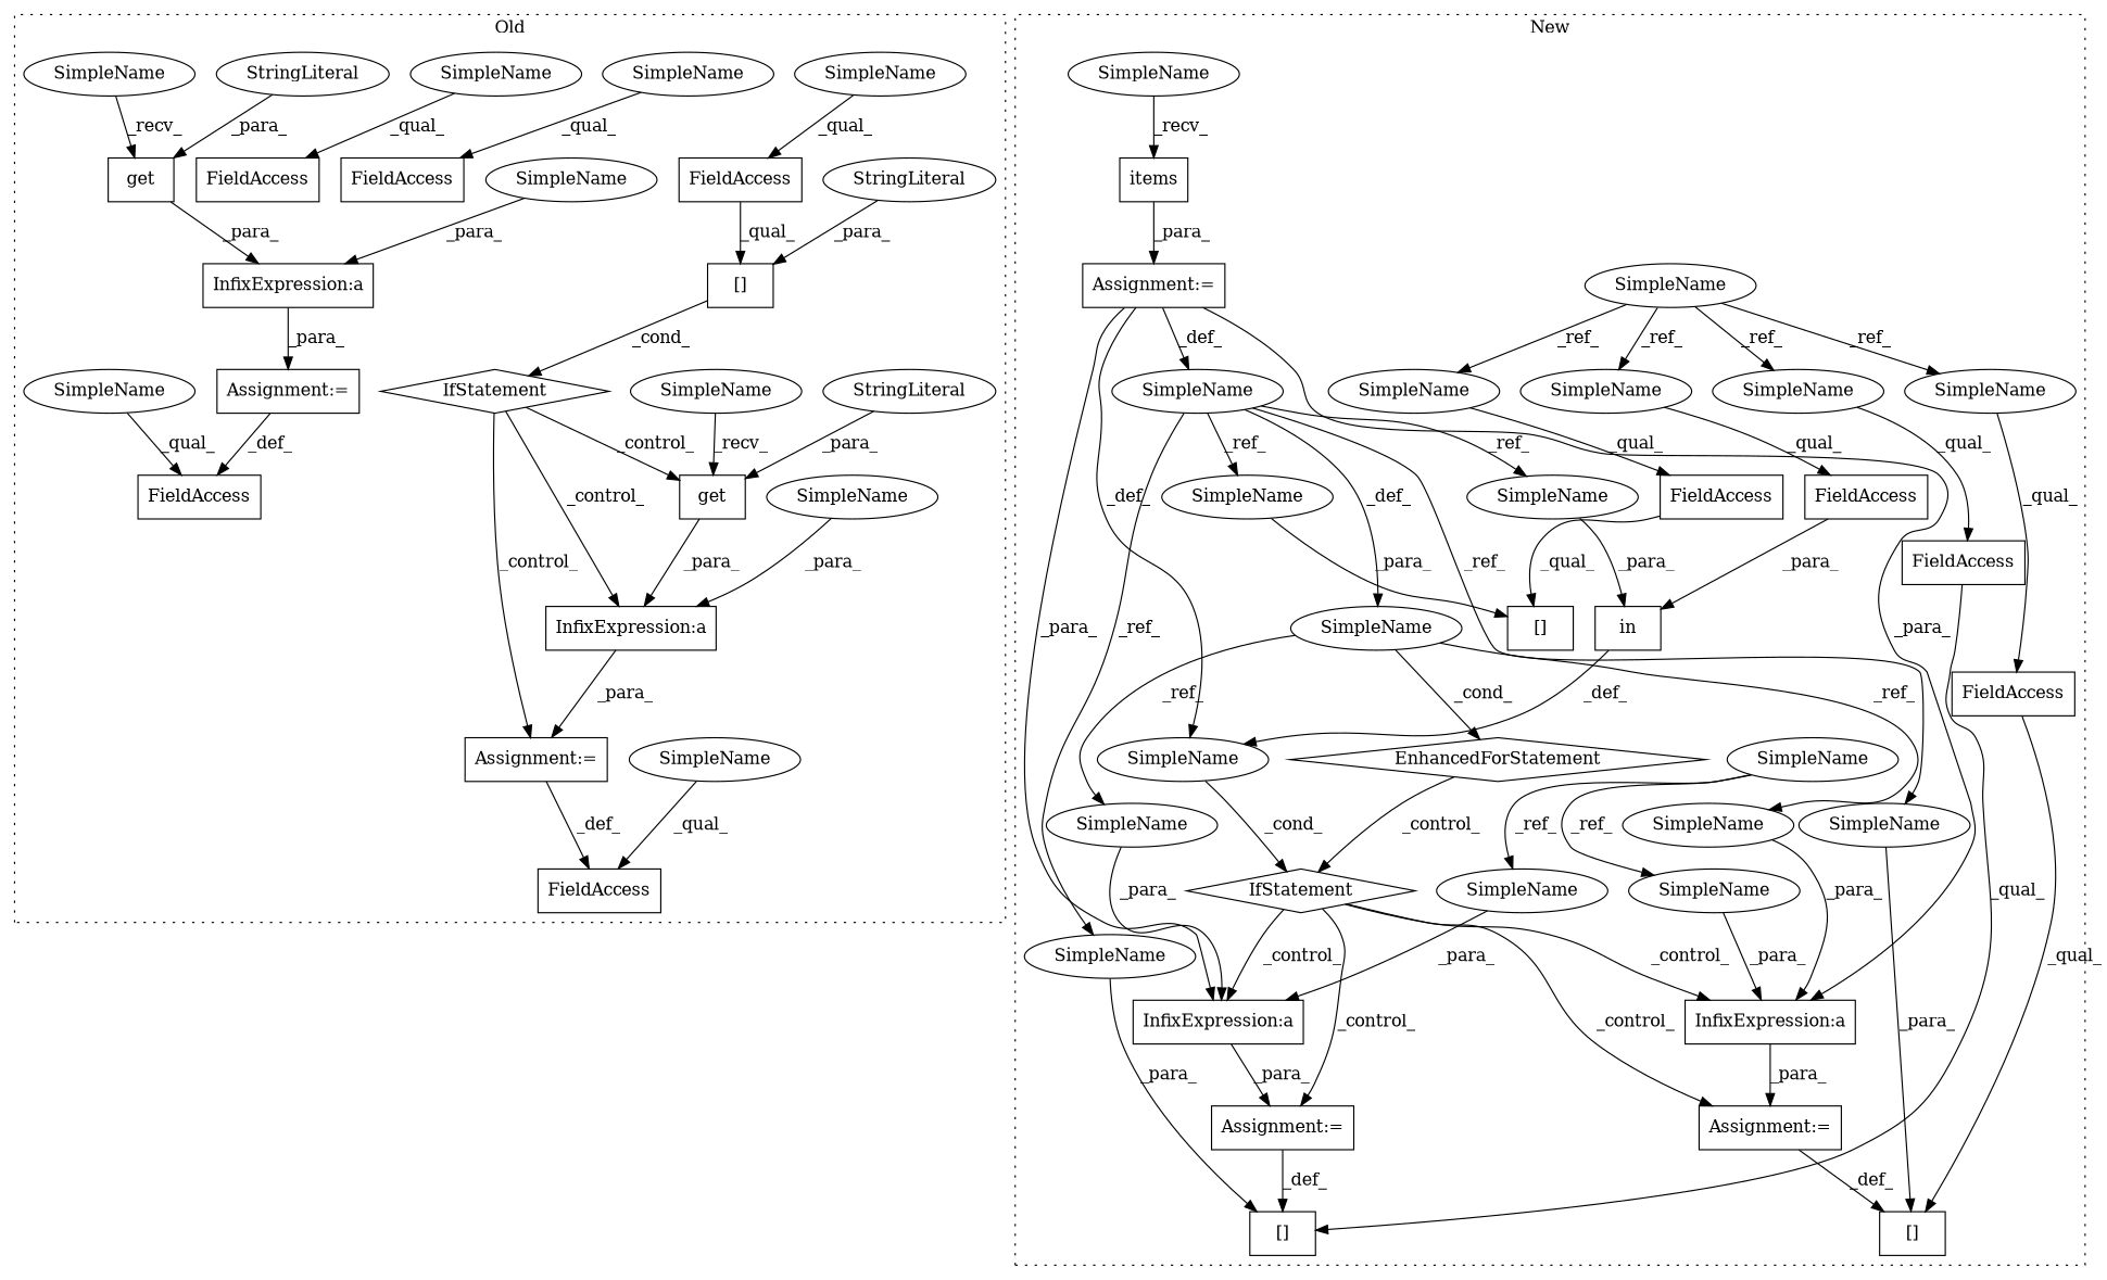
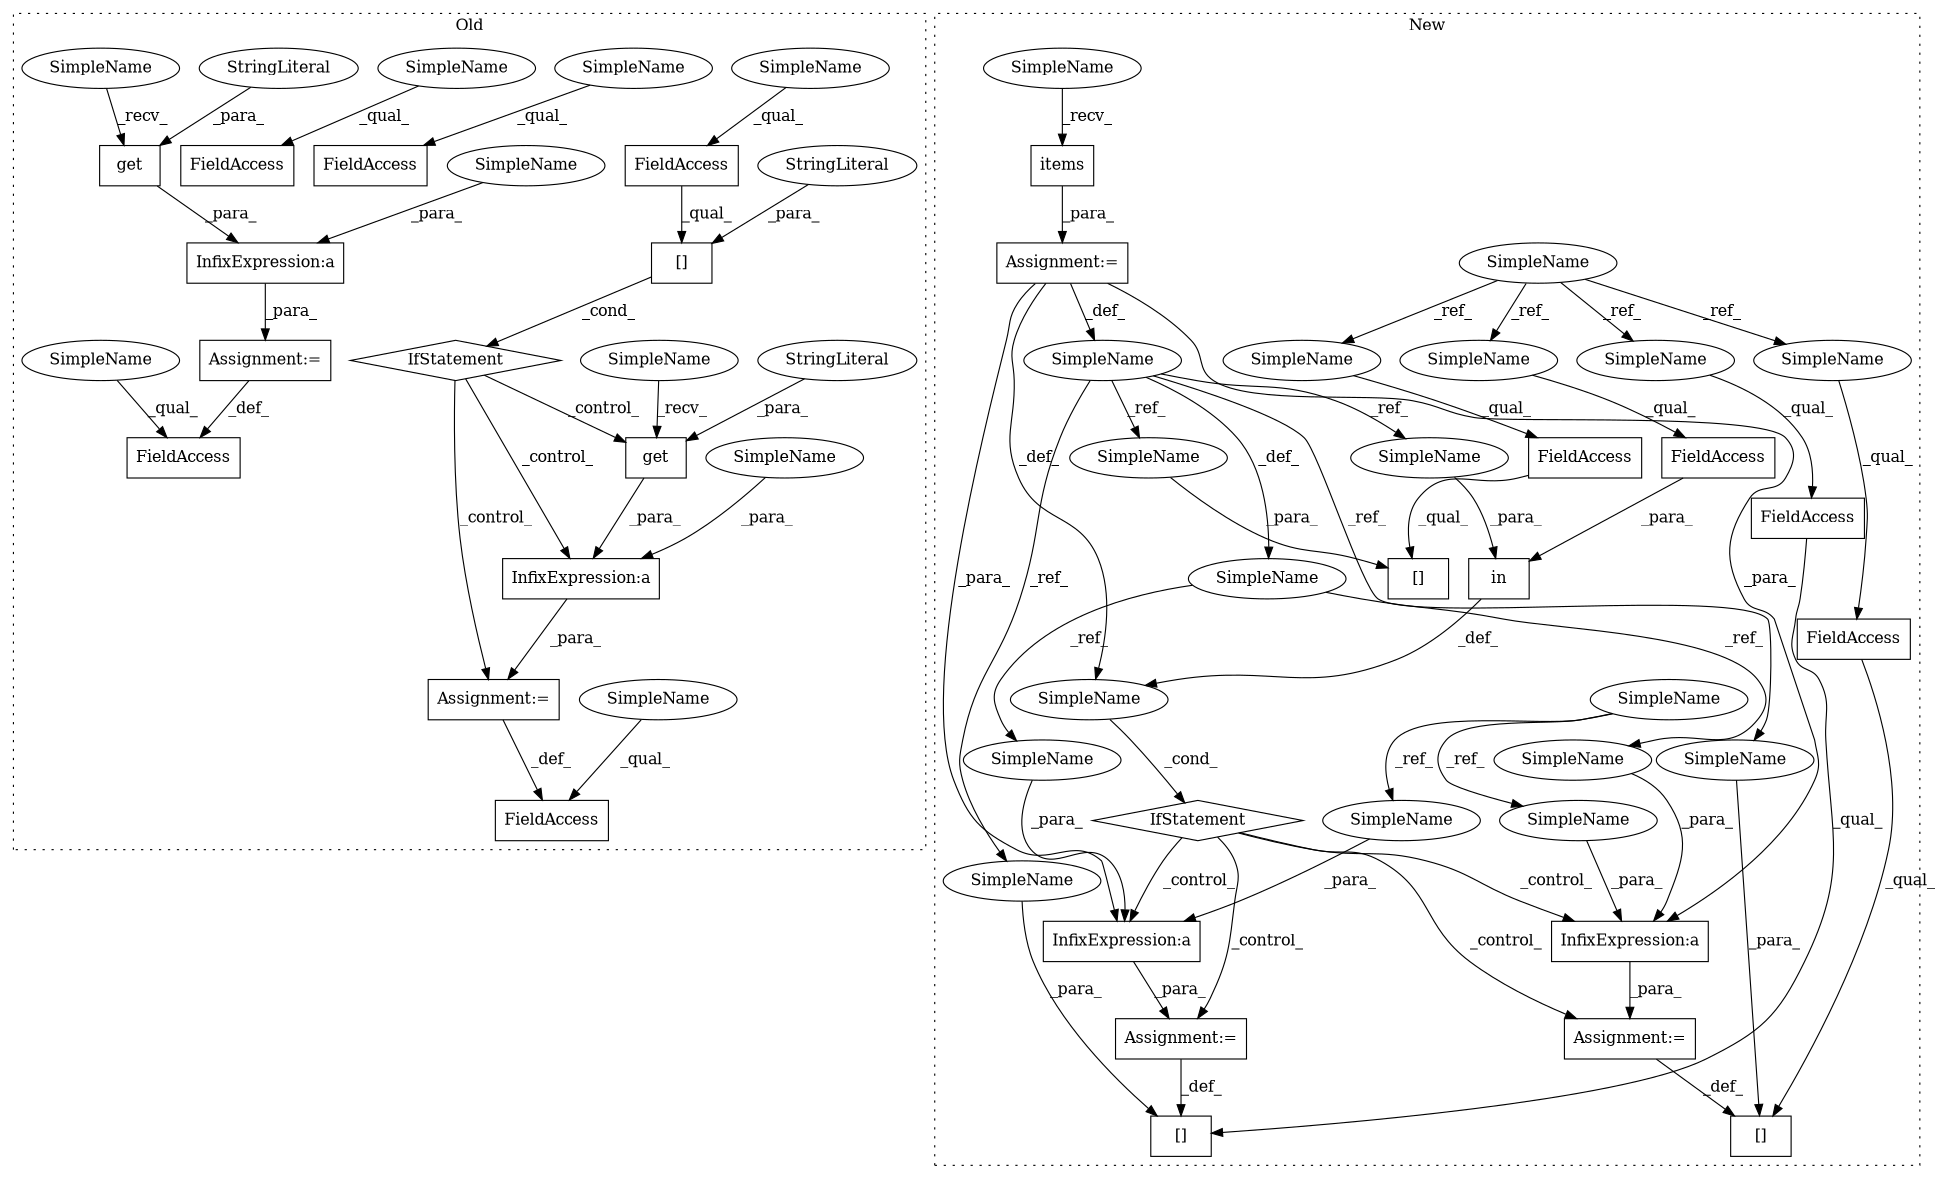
  digraph {
    node [a=42 l=4 s=10731 shape=ellipse]
    n1 [a=32 l="4,1" label=get s="10756,10774" shape=box]
    n2 [a=7 l=2 label="Assignment:=" s=10748 shape=box]
    n3 [a=45 l=10 label=StringLiteral s=10760]
    n4 [a=27 l=3 label="InfixExpression:a" s=10775 shape=box]
    n5 [a=2 l="12,1" label="[]" s="10693,10720" shape=box]
    n6 [a=32 l="4,1" label=get s="10654,10668" shape=box]
    n7 [a=27 l=3 label="InfixExpression:a" s=10669 shape=box]
    n8 [a=22 l=11 label=FieldAccess s=10693 shape=box]
    n9 [a=22 l=17 label=FieldAccess shape=box]
    n10 [a=22 l=13 label=FieldAccess s=10633 shape=box]
    n11 [a=22 l=13 label=FieldAccess s=10633 shape=box]
    n12 [a=22 l=17 label=FieldAccess shape=box]
    n13 [a=25 l="4,2" label=IfStatement s="10689,10721" shape=diamond]
    n14 [a=45 l=6 label=StringLiteral s=10658]
    n15 [a=7 l=2 label="Assignment:=" s=10646 shape=box]
    n16 [a=45 l=15 label=StringLiteral s=10705]
    n17 [label=SimpleName s=10751]
    n18 [label=SimpleName s=10649]
    n19 [label=SimpleName s=10693]
    n20 [label=SimpleName s=10633]
    n21 [label=SimpleName s=10633]
    n22 [label=SimpleName]
    n23 [label=SimpleName]
    n24 [l=10 label=SimpleName s=10778]
    n25 [l=10 label=SimpleName s=10672]
    n26 [a=32 l=7 label=items s=9624 shape=box]
    n27 [a=7 l="63,2" label="Assignment:=" s="9548,9631" shape=box]
-   n28 [a=70 l="63,2" label=EnhancedForStatement s="9548,9631" shape=diamond]
    n29 [a=7 l=2 label="Assignment:=" s=9693 shape=box]
    n30 [a=2 l="12,1" label="[]" s="9679,9692" shape=box]
    n31 [l=1 label=SimpleName s=9615]
    n32 [a=22 l=11 label=FieldAccess s=9679 shape=box]
    n33 [a=27 l=3 label="InfixExpression:a" s=9697 shape=box]
    n34 [a=27 l=3 label="InfixExpression:a" s=9754 shape=box]
    n35 [a=2 l="12,1" label="[]" s="9679,9692" shape=box]
    n36 [a=105 l=16 label=in s=9651 shape=box]
    n37 [a=2 l="12,1" label="[]" s="9737,9750" shape=box]
    n38 [a=22 l=11 label=FieldAccess s=9737 shape=box]
    n39 [a=22 l=11 label=FieldAccess s=9679 shape=box]
    n40 [a=22 l=11 label=FieldAccess s=9656 shape=box]
    n41 [label=SimpleName s=9418]
    n42 [l=10 label=SimpleName s=9486]
    n43 [a=25 l="10,2" label=IfStatement s="9641,9667" shape=diamond]
    n44 [l=1 label=SimpleName s=9605]
    n45 [label=SimpleName l="" s=""]
    n46 [a=7 l=1 label="Assignment:=" s=9751 shape=box]
    n47 [label=SimpleName s=9679]
    n48 [label=SimpleName s=9737]
    n49 [label=SimpleName s=9679]
    n50 [label=SimpleName s=9656]
    n51 [l=10 label=SimpleName s=9757]
    n52 [l=10 label=SimpleName s=9700]
    n53 [l=1 label=SimpleName s=9749]
    n54 [l=1 label=SimpleName s=9691]
    n55 [l=1 label=SimpleName s=9651]
    n56 [l=1 label=SimpleName s=9691]
    n57 [l=1 label=SimpleName s=9753]
    n58 [l=1 label=SimpleName s=9696]
    n59 [label=SimpleName s=9619]
    subgraph cluster_1 {
      label=Old
      style=dotted
      n1
      n2
      n3
      n4
      n5
      n6
      n7
      n8
      n9
      n10
      n11
      n12
      n13
      n14
      n15
      n16
      n17
      n18
      n19
      n20
      n21
      n22
      n23
      n24
      n25
    }
    subgraph cluster_2 {
      label=New
      style=dotted
      n26
      n27
-     n28
      n29
      n30
      n31
      n32
      n33
      n34
      n35
      n36
      n37
      n38
      n39
      n40
      n41
      n42
      n43
      n44
      n45
      n46
      n47
      n48
      n49
      n50
      n51
      n52
      n53
      n54
      n55
      n56
      n57
      n58
      n59
    }
    n1 -> n4 [label=_para_]
    n2 -> n9 [label=_def_]
    n3 -> n1 [label=_para_]
    n4 -> n2 [label=_para_]
    n5 -> n13 [label=_cond_]
    n6 -> n7 [label=_para_]
    n7 -> n15 [label=_para_]
    n8 -> n5 [label=_qual_]
    n13 -> n1 [label=_control_]
    n13 -> n2 [label=_control_]
    n13 -> n4 [label=_control_]
    n14 -> n6 [label=_para_]
    n15 -> n11 [label=_def_]
    n16 -> n5 [label=_para_]
    n17 -> n1 [label=_recv_]
    n18 -> n6 [label=_recv_]
    n19 -> n8 [label=_qual_]
    n20 -> n10 [label=_qual_]
    n21 -> n11 [label=_qual_]
    n22 -> n9 [label=_qual_]
    n23 -> n12 [label=_qual_]
    n24 -> n4 [label=_para_]
    n25 -> n7 [label=_para_]
    n26 -> n27 [label=_para_]
    n27 -> n33 [label=_para_]
    n27 -> n34 [label=_para_]
    n27 -> n44 [label=_def_]
    n27 -> n45 [label=_def_]
-   n28 -> n43 [label=_control_]
    n29 -> n30 [label=_def_]
-   n31 -> n28 [label=_cond_]
    n31 -> n57 [label=_ref_]
    n31 -> n58 [label=_ref_]
    n32 -> n30 [label=_qual_]
    n33 -> n29 [label=_para_]
    n34 -> n46 [label=_para_]
    n36 -> n45 [label=_def_]
    n38 -> n37 [label=_qual_]
    n39 -> n35 [label=_qual_]
    n40 -> n36 [label=_para_]
    n41 -> n47 [label=_ref_]
    n41 -> n48 [label=_ref_]
    n41 -> n49 [label=_ref_]
    n41 -> n50 [label=_ref_]
    n42 -> n51 [label=_ref_]
    n42 -> n52 [label=_ref_]
    n43 -> n29 [label=_control_]
    n43 -> n33 [label=_control_]
    n43 -> n34 [label=_control_]
    n43 -> n46 [label=_control_]
    n44 -> n31 [label=_def_]
    n44 -> n53 [label=_ref_]
    n44 -> n54 [label=_ref_]
    n44 -> n55 [label=_ref_]
    n44 -> n56 [label=_ref_]
    n45 -> n43 [label=_cond_]
    n46 -> n37 [label=_def_]
    n47 -> n39 [label=_qual_]
    n48 -> n38 [label=_qual_]
    n49 -> n32 [label=_qual_]
    n50 -> n40 [label=_qual_]
    n51 -> n34 [label=_para_]
    n52 -> n33 [label=_para_]
    n53 -> n37 [label=_para_]
    n54 -> n35 [label=_para_]
    n55 -> n36 [label=_para_]
    n56 -> n30 [label=_para_]
    n57 -> n34 [label=_para_]
    n58 -> n33 [label=_para_]
    n59 -> n26 [label=_recv_]
  }
